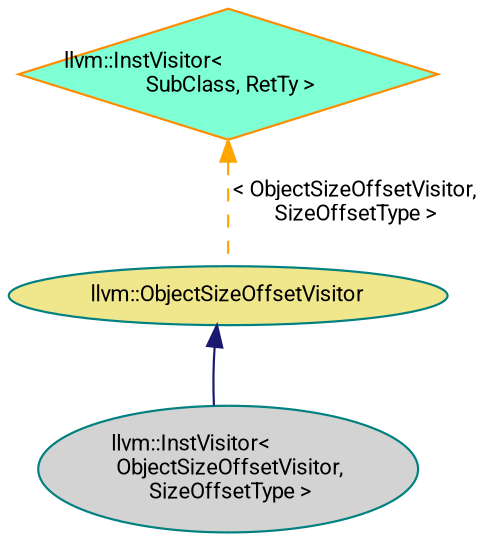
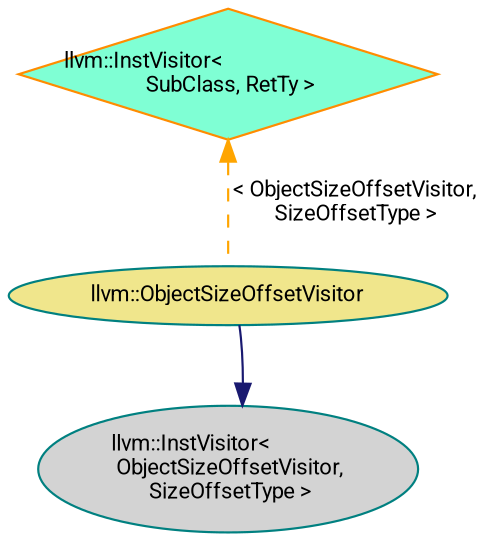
  digraph {
    fontname=Roboto
    node [color=teal fontname=Roboto fontsize=10 shape=ellipse style=filled]
    edge [dir=back fontname=Roboto fontsize=10 labelfontname=Helvetica labelfontsize=10]
    n1 [fillcolor=khaki fontcolor=black height=0.2 label="llvm::ObjectSizeOffsetVisitor" width=0.4]
    n2 [fillcolor=lightgrey height=0.2 label="llvm::InstVisitor\<\l ObjectSizeOffsetVisitor,\l SizeOffsetType \>" width=0.4]
    n3 [color=darkorange fillcolor=aquamarine height=0.2 label="llvm::InstVisitor\<\l SubClass, RetTy \>" shape=diamond width=0.4]
-   n1 -> n2 [color=midnightblue style=solid]
+   n2 -> n1 [color=midnightblue style=solid]
    n3 -> n1 [color=orange label=" \< ObjectSizeOffsetVisitor,\l SizeOffsetType \>" style=dashed]
  }
